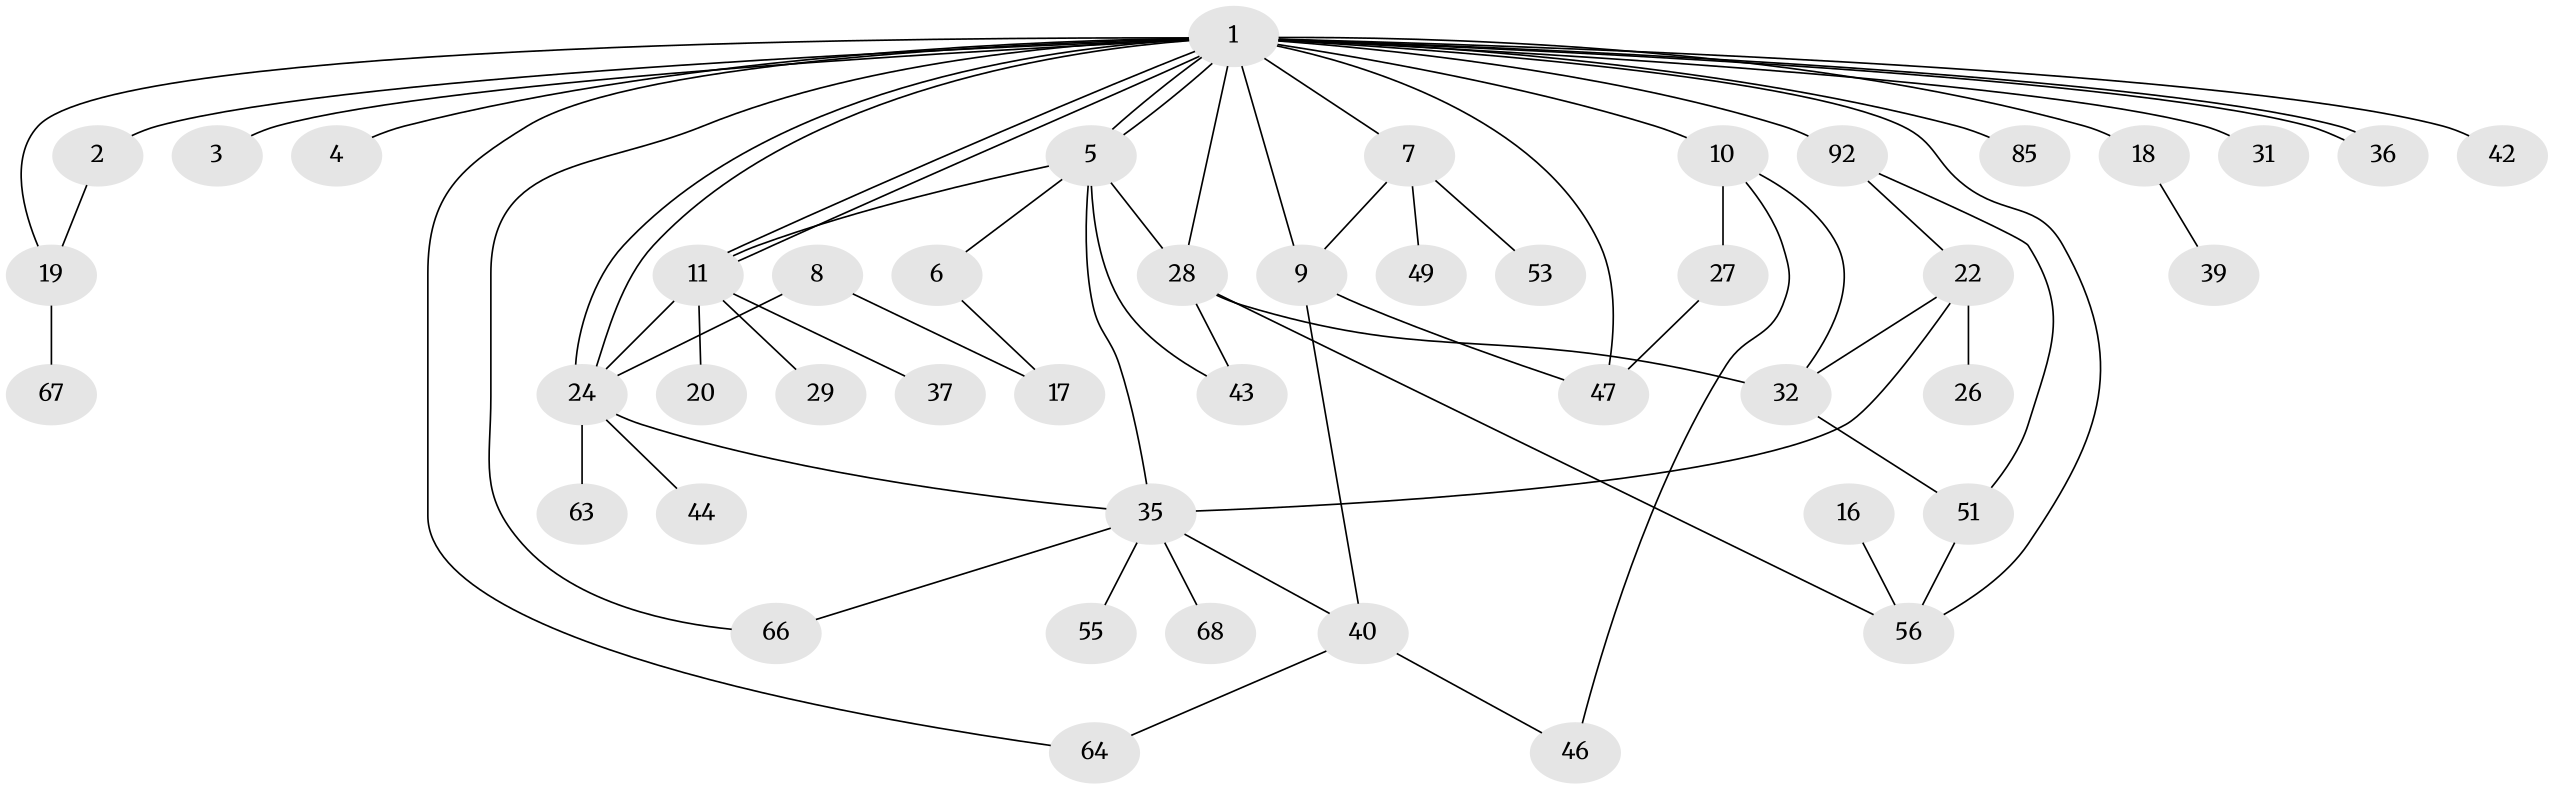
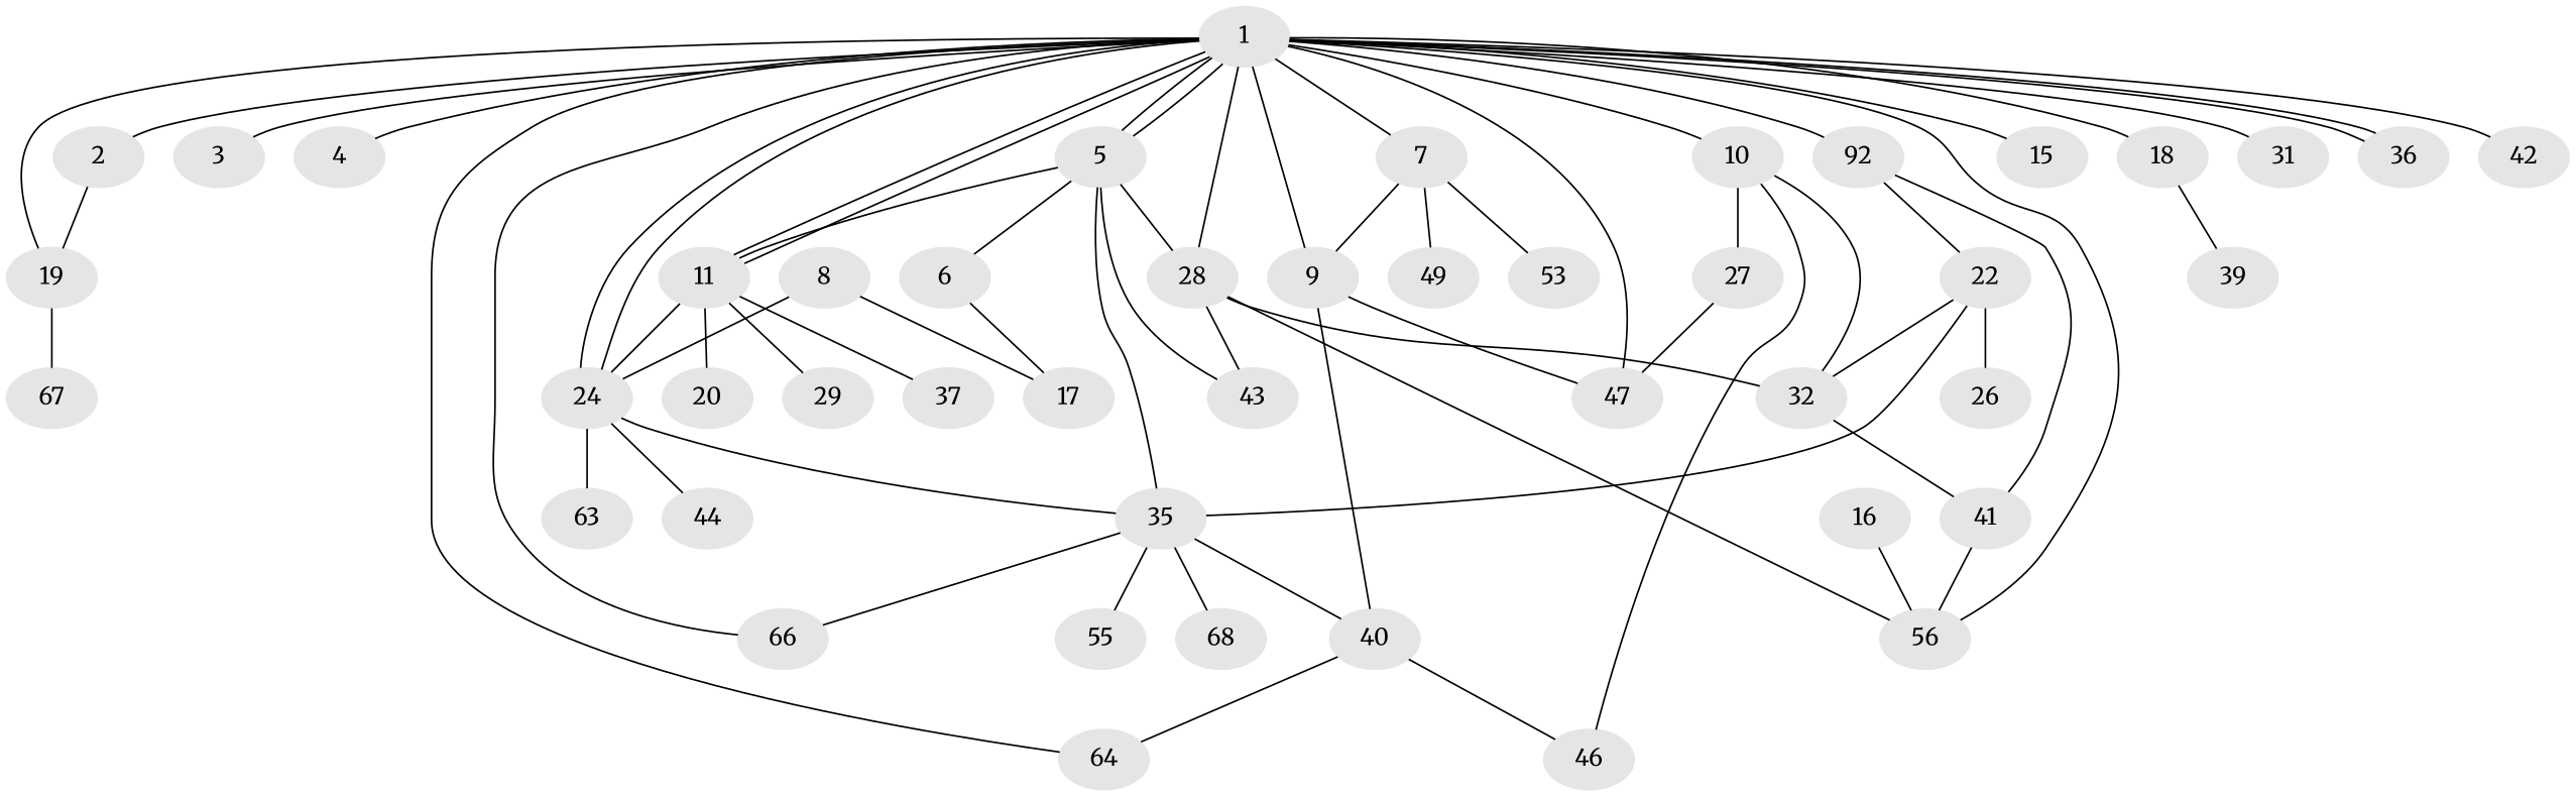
  graph {
    fontname=Merriweather
    node [color=gray90 fontname=Merriweather style=filled]
    edge [fontname=Merriweather]
    1 [super="+52"]
    2 [super="+13"]
    3
    4
    5 [super="+33"]
    7 [super="+58"]
    9 [super="+38"]
    10 [super="+14"]
    11 [super="+25"]
    n10 [label=92 super="+69"]
-   15 [label=85]
+   15
    18 [super="+21"]
    19 [super="+30"]
    24 [super="+34"]
    28 [super="+65"]
    31
    36
    42
    47 [super="+57"]
    56
    64
    66
    6 [super="+61"]
    35 [super="+45"]
    43
    49
    53
    40 [super="+50"]
    27
    32 [super="+59"]
    46
    20
    29
    37
    22 [super="+23"]
-   41 [label=51]
+   41
    16
    39 [super="+51"]
    67
    44
    63
    17 [super="+62"]
    55 [super="+60"]
    68
    8 [super="+48"]
    26
    1 -- 2
    1 -- 3
    1 -- 4
    1 -- 5
    1 -- 5
    1 -- 7
    1 -- 9 [weight=2]
    1 -- 10
    1 -- 11
    1 -- 11
    1 -- n10
    1 -- 15
    1 -- 18
    1 -- 19
    1 -- 24
    1 -- 24
    1 -- 28
    1 -- 31
    1 -- 36
    1 -- 36
    1 -- 42
    1 -- 47
    1 -- 56
    1 -- 64
    1 -- 66
    2 -- 19
    5 -- 11
    5 -- 28
    5 -- 6
    5 -- 35
    5 -- 43
    7 -- 9
    7 -- 49
    7 -- 53
    9 -- 47
    9 -- 40
    10 -- 27
    10 -- 32
    10 -- 46
    11 -- 24
    11 -- 20
    11 -- 29
    11 -- 37
    n10 -- 22
    n10 -- 41
    18 -- 39
    19 -- 67
    24 -- 35
    24 -- 44
    24 -- 63 [weight=2]
    28 -- 56
    28 -- 43
    28 -- 32
    6 -- 17
    35 -- 66
    35 -- 40
    35 -- 55
    35 -- 68
    40 -- 64
    40 -- 46
    27 -- 47
    32 -- 41
    22 -- 35
    22 -- 32
    22 -- 26
    41 -- 56
    16 -- 56
    8 -- 24
    8 -- 17
  }
